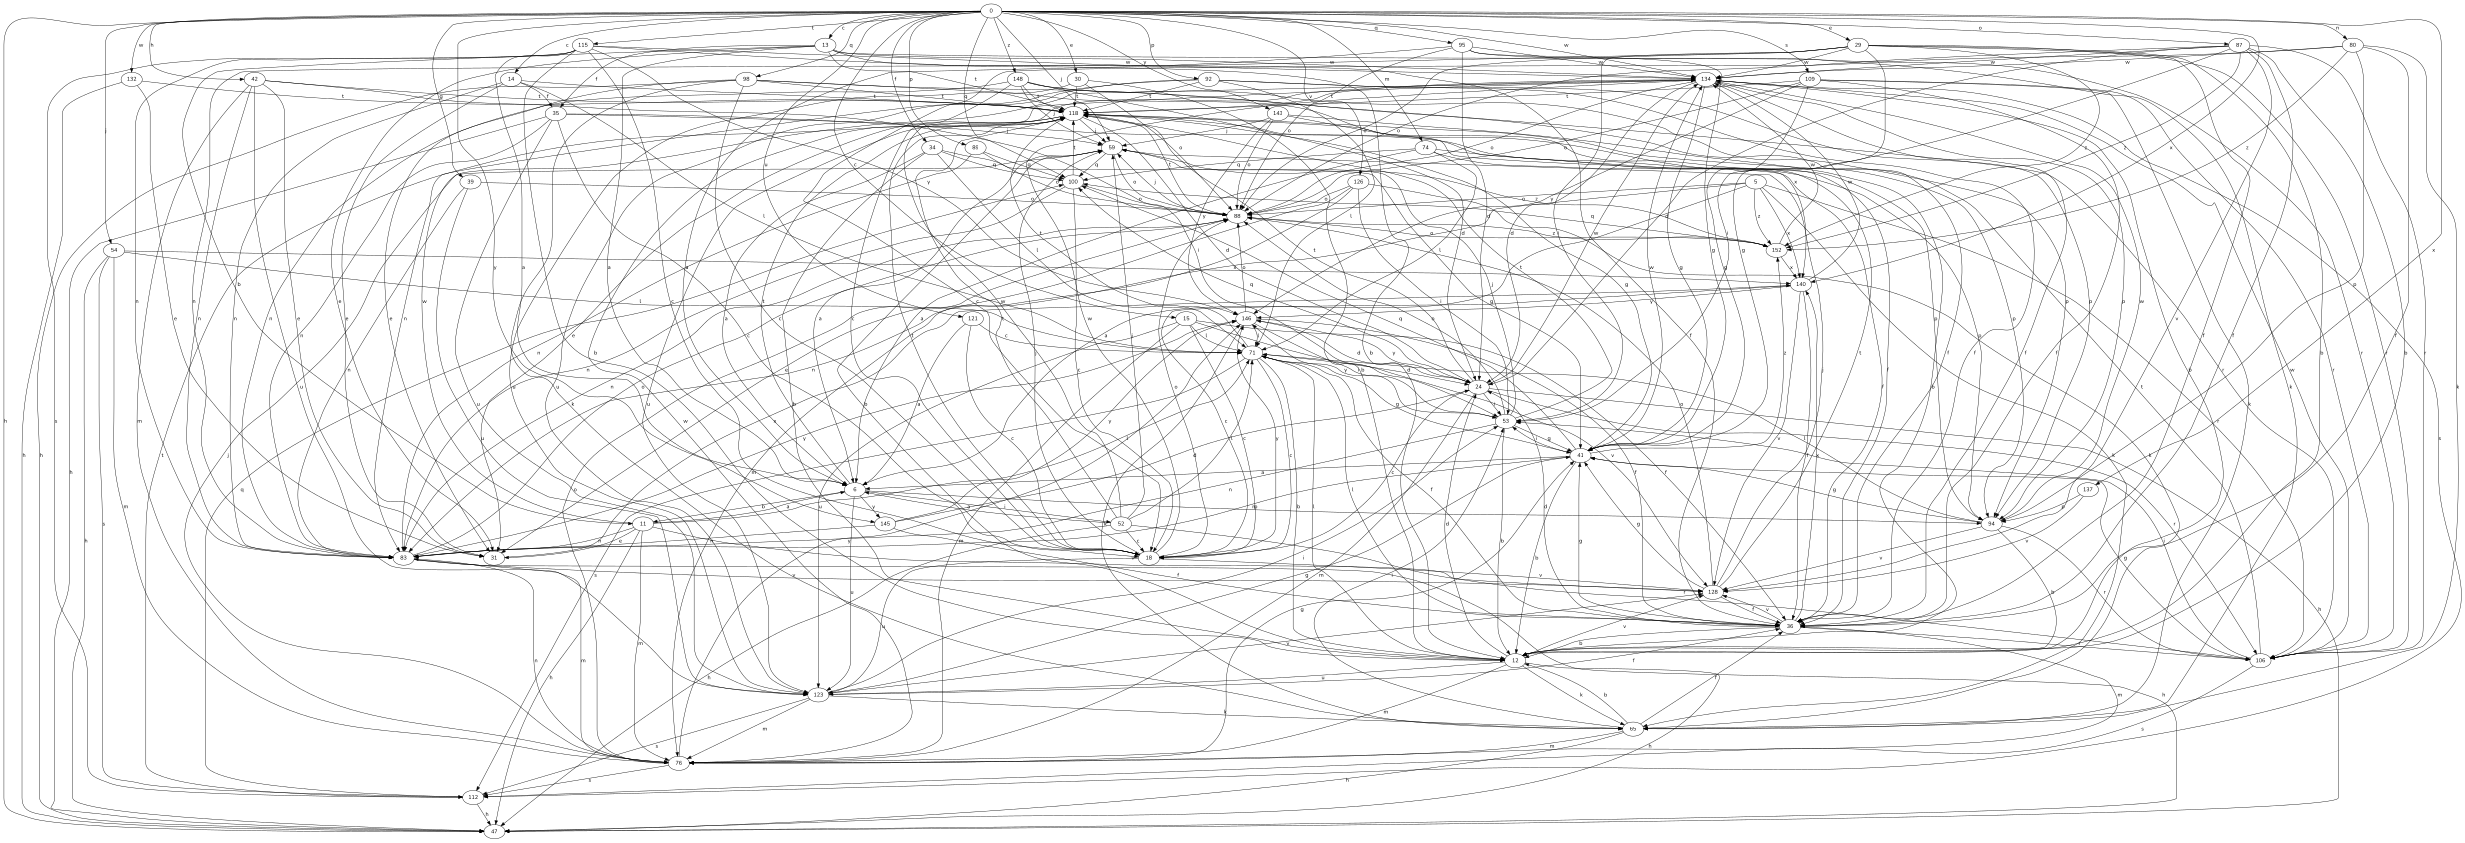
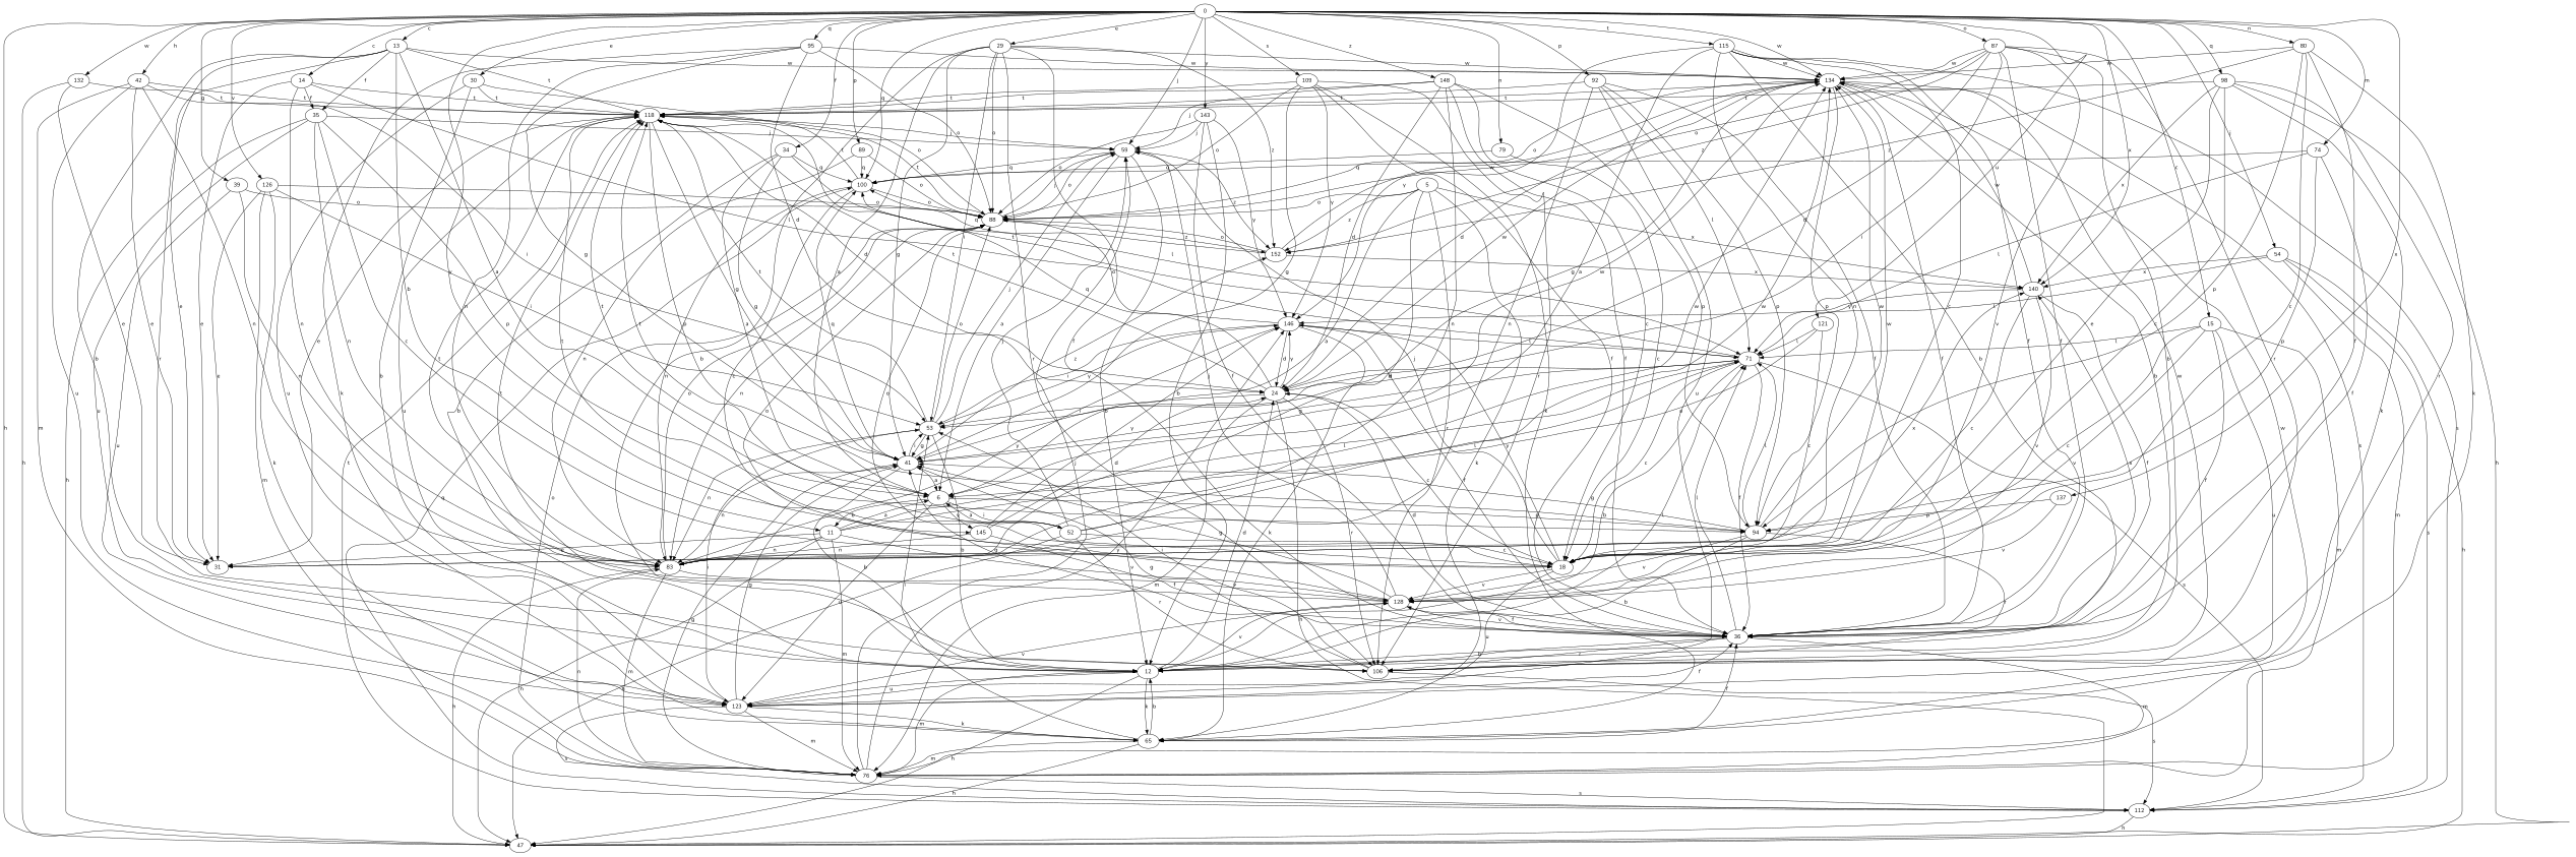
  strict digraph {
    fontname=Nunito
    node [fontname=Nunito]
    edge [fontname=Nunito]
    0
    13
    14
    15
    29
    30
    34
    39
    42
    47
    54
    59
    74
+   79
    80
    87
    89
    92
    95
    98
    100
    109
    115
    121
    126
    132
    134
    137
    140
    143
    145
    148
    6
    106
    11
    118
    31
    12
    35
    83
    71
    76
    123
    128
    18
    36
    88
    152
    53
    41
    112
    94
    65
    24
    146
    5
    52
    0 -> 13 [label=c]
    0 -> 14 [label=c]
    0 -> 15 [label=c]
    0 -> 29 [label=e]
    0 -> 30 [label=e]
    0 -> 34 [label=f]
    0 -> 39 [label=g]
    0 -> 42 [label=h]
    0 -> 47 [label=h]
    0 -> 54 [label=j]
    0 -> 59 [label=j]
    0 -> 74 [label=m]
+   0 -> 79 [label=n]
    0 -> 80 [label=n]
    0 -> 87 [label=o]
    0 -> 89 [label=p]
    0 -> 92 [label=p]
    0 -> 95 [label=q]
    0 -> 98 [label=q]
    0 -> 100 [label=q]
    0 -> 109 [label=s]
    0 -> 115 [label=t]
    0 -> 121 [label=u]
    0 -> 126 [label=v]
    0 -> 132 [label=w]
    0 -> 134 [label=w]
    0 -> 137 [label=x]
    0 -> 140 [label=x]
    0 -> 143 [label=y]
    0 -> 145 [label=y]
    0 -> 148 [label=z]
    13 -> 134 [label=w]
    13 -> 6 [label=a]
    13 -> 106 [label=r]
    13 -> 11 [label=b]
    13 -> 118 [label=t]
    13 -> 31 [label=e]
    13 -> 12 [label=b]
    13 -> 35 [label=f]
    14 -> 118 [label=t]
    14 -> 31 [label=e]
    14 -> 35 [label=f]
    14 -> 83 [label=n]
    14 -> 71 [label=l]
    15 -> 71 [label=l]
    15 -> 76 [label=m]
    15 -> 123 [label=u]
    15 -> 128 [label=v]
    15 -> 18 [label=c]
    15 -> 36 [label=f]
    29 -> 134 [label=w]
    29 -> 6 [label=a]
    29 -> 106 [label=r]
    29 -> 12 [label=b]
    29 -> 36 [label=f]
    29 -> 88 [label=o]
    29 -> 152 [label=z]
    29 -> 53 [label=i]
    29 -> 41 [label=g]
    30 -> 118 [label=t]
    30 -> 12 [label=b]
    30 -> 123 [label=u]
    30 -> 88 [label=o]
    34 -> 100 [label=q]
    34 -> 6 [label=a]
    34 -> 12 [label=b]
    34 -> 71 [label=l]
    34 -> 41 [label=g]
    39 -> 83 [label=n]
    39 -> 123 [label=u]
    39 -> 88 [label=o]
    42 -> 118 [label=t]
    42 -> 31 [label=e]
    42 -> 83 [label=n]
    42 -> 76 [label=m]
    42 -> 123 [label=u]
    42 -> 53 [label=i]
    54 -> 47 [label=h]
    54 -> 140 [label=x]
    54 -> 71 [label=l]
    54 -> 76 [label=m]
    54 -> 112 [label=s]
    59 -> 100 [label=q]
    59 -> 6 [label=a]
    59 -> 12 [label=b]
    59 -> 88 [label=o]
    59 -> 152 [label=z]
    74 -> 100 [label=q]
-   74 -> 6 [label=a]
    74 -> 71 [label=l]
    74 -> 36 [label=f]
    74 -> 94 [label=p]
+   79 -> 100 [label=q]
+   79 -> 18 [label=c]
    80 -> 134 [label=w]
    80 -> 18 [label=c]
    80 -> 36 [label=f]
    80 -> 152 [label=z]
    80 -> 94 [label=p]
    80 -> 65 [label=k]
    87 -> 134 [label=w]
    87 -> 106 [label=r]
    87 -> 12 [label=b]
    87 -> 128 [label=v]
    87 -> 36 [label=f]
    87 -> 88 [label=o]
    87 -> 152 [label=z]
    87 -> 53 [label=i]
    87 -> 24 [label=d]
    89 -> 100 [label=q]
    89 -> 83 [label=n]
    89 -> 88 [label=o]
    92 -> 118 [label=t]
    92 -> 83 [label=n]
    92 -> 71 [label=l]
    92 -> 123 [label=u]
    92 -> 36 [label=f]
    92 -> 94 [label=p]
    95 -> 134 [label=w]
    95 -> 83 [label=n]
    95 -> 88 [label=o]
    95 -> 41 [label=g]
    95 -> 65 [label=k]
    95 -> 24 [label=d]
    98 -> 47 [label=h]
    98 -> 140 [label=x]
    98 -> 106 [label=r]
    98 -> 118 [label=t]
    98 -> 31 [label=e]
    98 -> 18 [label=c]
    98 -> 65 [label=k]
    100 -> 118 [label=t]
    100 -> 83 [label=n]
    100 -> 18 [label=c]
    100 -> 88 [label=o]
    109 -> 106 [label=r]
    109 -> 118 [label=t]
    109 -> 36 [label=f]
    109 -> 88 [label=o]
    109 -> 41 [label=g]
    109 -> 65 [label=k]
    109 -> 146 [label=y]
    115 -> 134 [label=w]
    115 -> 6 [label=a]
    115 -> 12 [label=b]
    115 -> 83 [label=n]
    115 -> 18 [label=c]
    115 -> 36 [label=f]
    115 -> 112 [label=s]
    115 -> 146 [label=y]
    121 -> 6 [label=a]
-   121 -> 71 [label=c]
+   121 -> 71 [label=l]
    121 -> 18 [label=c]
    126 -> 31 [label=e]
    126 -> 76 [label=m]
    126 -> 88 [label=o]
    126 -> 53 [label=i]
    126 -> 65 [label=k]
    132 -> 47 [label=h]
    132 -> 118 [label=t]
    132 -> 31 [label=e]
    134 -> 118 [label=t]
    134 -> 12 [label=b]
    134 -> 36 [label=f]
    134 -> 88 [label=o]
    134 -> 41 [label=g]
    134 -> 112 [label=s]
    134 -> 94 [label=p]
    134 -> 24 [label=d]
    137 -> 128 [label=v]
    137 -> 94 [label=p]
    140 -> 134 [label=w]
    140 -> 128 [label=v]
    140 -> 18 [label=c]
    140 -> 36 [label=f]
    140 -> 146 [label=y]
    143 -> 59 [label=j]
    143 -> 12 [label=b]
    143 -> 36 [label=f]
    143 -> 88 [label=o]
    143 -> 146 [label=y]
    145 -> 83 [label=n]
    145 -> 36 [label=f]
    145 -> 24 [label=d]
    145 -> 146 [label=y]
    148 -> 59 [label=j]
    148 -> 118 [label=t]
    148 -> 83 [label=n]
    148 -> 18 [label=c]
    148 -> 36 [label=f]
    148 -> 94 [label=p]
    148 -> 24 [label=d]
    6 -> 145 [label=y]
    6 -> 11 [label=b]
    6 -> 118 [label=t]
    6 -> 123 [label=u]
    6 -> 94 [label=p]
    6 -> 52 [label=i]
    106 -> 134 [label=w]
    106 -> 118 [label=t]
    106 -> 53 [label=i]
    106 -> 41 [label=g]
    106 -> 112 [label=s]
    11 -> 47 [label=h]
    11 -> 134 [label=w]
    11 -> 6 [label=a]
    11 -> 31 [label=e]
    11 -> 83 [label=n]
    11 -> 71 [label=l]
    11 -> 76 [label=m]
    11 -> 128 [label=v]
    118 -> 59 [label=j]
    118 -> 31 [label=e]
    118 -> 123 [label=u]
    118 -> 41 [label=g]
    118 -> 94 [label=p]
    118 -> 24 [label=d]
    31 -> 140 [label=x]
    12 -> 47 [label=h]
    12 -> 71 [label=l]
    12 -> 76 [label=m]
    12 -> 123 [label=u]
    12 -> 128 [label=v]
    12 -> 65 [label=k]
    12 -> 24 [label=d]
    35 -> 47 [label=h]
    35 -> 59 [label=j]
    35 -> 83 [label=n]
    35 -> 123 [label=u]
    35 -> 18 [label=c]
    35 -> 94 [label=p]
    83 -> 47 [label=h]
    83 -> 76 [label=m]
    83 -> 128 [label=v]
    83 -> 88 [label=o]
    83 -> 146 [label=y]
    71 -> 118 [label=t]
    71 -> 12 [label=b]
    71 -> 18 [label=c]
    71 -> 36 [label=f]
    71 -> 41 [label=g]
    71 -> 112 [label=s]
    71 -> 24 [label=d]
    76 -> 59 [label=j]
    76 -> 134 [label=w]
    76 -> 83 [label=n]
    76 -> 88 [label=o]
    76 -> 41 [label=g]
    76 -> 112 [label=s]
    76 -> 146 [label=y]
    123 -> 76 [label=m]
    123 -> 128 [label=v]
    123 -> 36 [label=f]
    123 -> 53 [label=i]
    123 -> 41 [label=g]
    123 -> 112 [label=s]
    123 -> 65 [label=k]
    128 -> 59 [label=j]
    128 -> 118 [label=t]
    128 -> 36 [label=f]
    128 -> 88 [label=o]
    128 -> 41 [label=g]
    18 -> 59 [label=j]
    18 -> 134 [label=w]
    18 -> 118 [label=t]
    18 -> 123 [label=u]
    18 -> 128 [label=v]
    18 -> 88 [label=o]
    18 -> 146 [label=y]
    36 -> 140 [label=x]
    36 -> 106 [label=r]
    36 -> 12 [label=b]
    36 -> 71 [label=l]
    36 -> 76 [label=m]
    36 -> 128 [label=v]
    36 -> 41 [label=g]
    36 -> 24 [label=d]
    88 -> 59 [label=j]
    88 -> 118 [label=t]
    88 -> 83 [label=n]
    88 -> 152 [label=z]
    152 -> 100 [label=q]
    152 -> 134 [label=w]
    152 -> 140 [label=x]
    152 -> 88 [label=o]
    53 -> 59 [label=j]
    53 -> 118 [label=t]
    53 -> 12 [label=b]
    53 -> 83 [label=n]
    53 -> 88 [label=o]
    53 -> 41 [label=g]
    53 -> 146 [label=y]
    41 -> 100 [label=q]
    41 -> 134 [label=w]
    41 -> 6 [label=a]
    41 -> 12 [label=b]
    41 -> 83 [label=n]
    41 -> 152 [label=z]
    41 -> 53 [label=i]
    112 -> 47 [label=h]
    112 -> 100 [label=q]
    112 -> 118 [label=t]
    94 -> 134 [label=w]
    94 -> 106 [label=r]
    94 -> 12 [label=b]
    94 -> 71 [label=l]
    94 -> 128 [label=v]
    94 -> 41 [label=g]
    65 -> 47 [label=h]
    65 -> 12 [label=b]
    65 -> 76 [label=m]
    65 -> 36 [label=f]
    65 -> 53 [label=i]
    24 -> 47 [label=h]
    24 -> 100 [label=q]
    24 -> 134 [label=w]
    24 -> 106 [label=r]
    24 -> 118 [label=t]
    24 -> 76 [label=m]
    24 -> 18 [label=c]
    24 -> 53 [label=i]
    24 -> 146 [label=y]
    146 -> 71 [label=l]
    146 -> 36 [label=f]
    146 -> 88 [label=o]
    146 -> 53 [label=i]
    146 -> 65 [label=k]
    146 -> 24 [label=d]
    5 -> 140 [label=x]
    5 -> 6 [label=a]
    5 -> 106 [label=r]
    5 -> 83 [label=n]
    5 -> 88 [label=o]
    5 -> 152 [label=z]
    5 -> 65 [label=k]
    52 -> 47 [label=h]
    52 -> 59 [label=j]
    52 -> 134 [label=w]
    52 -> 6 [label=a]
    52 -> 106 [label=r]
    52 -> 118 [label=t]
    52 -> 71 [label=l]
    52 -> 18 [label=c]
  }
